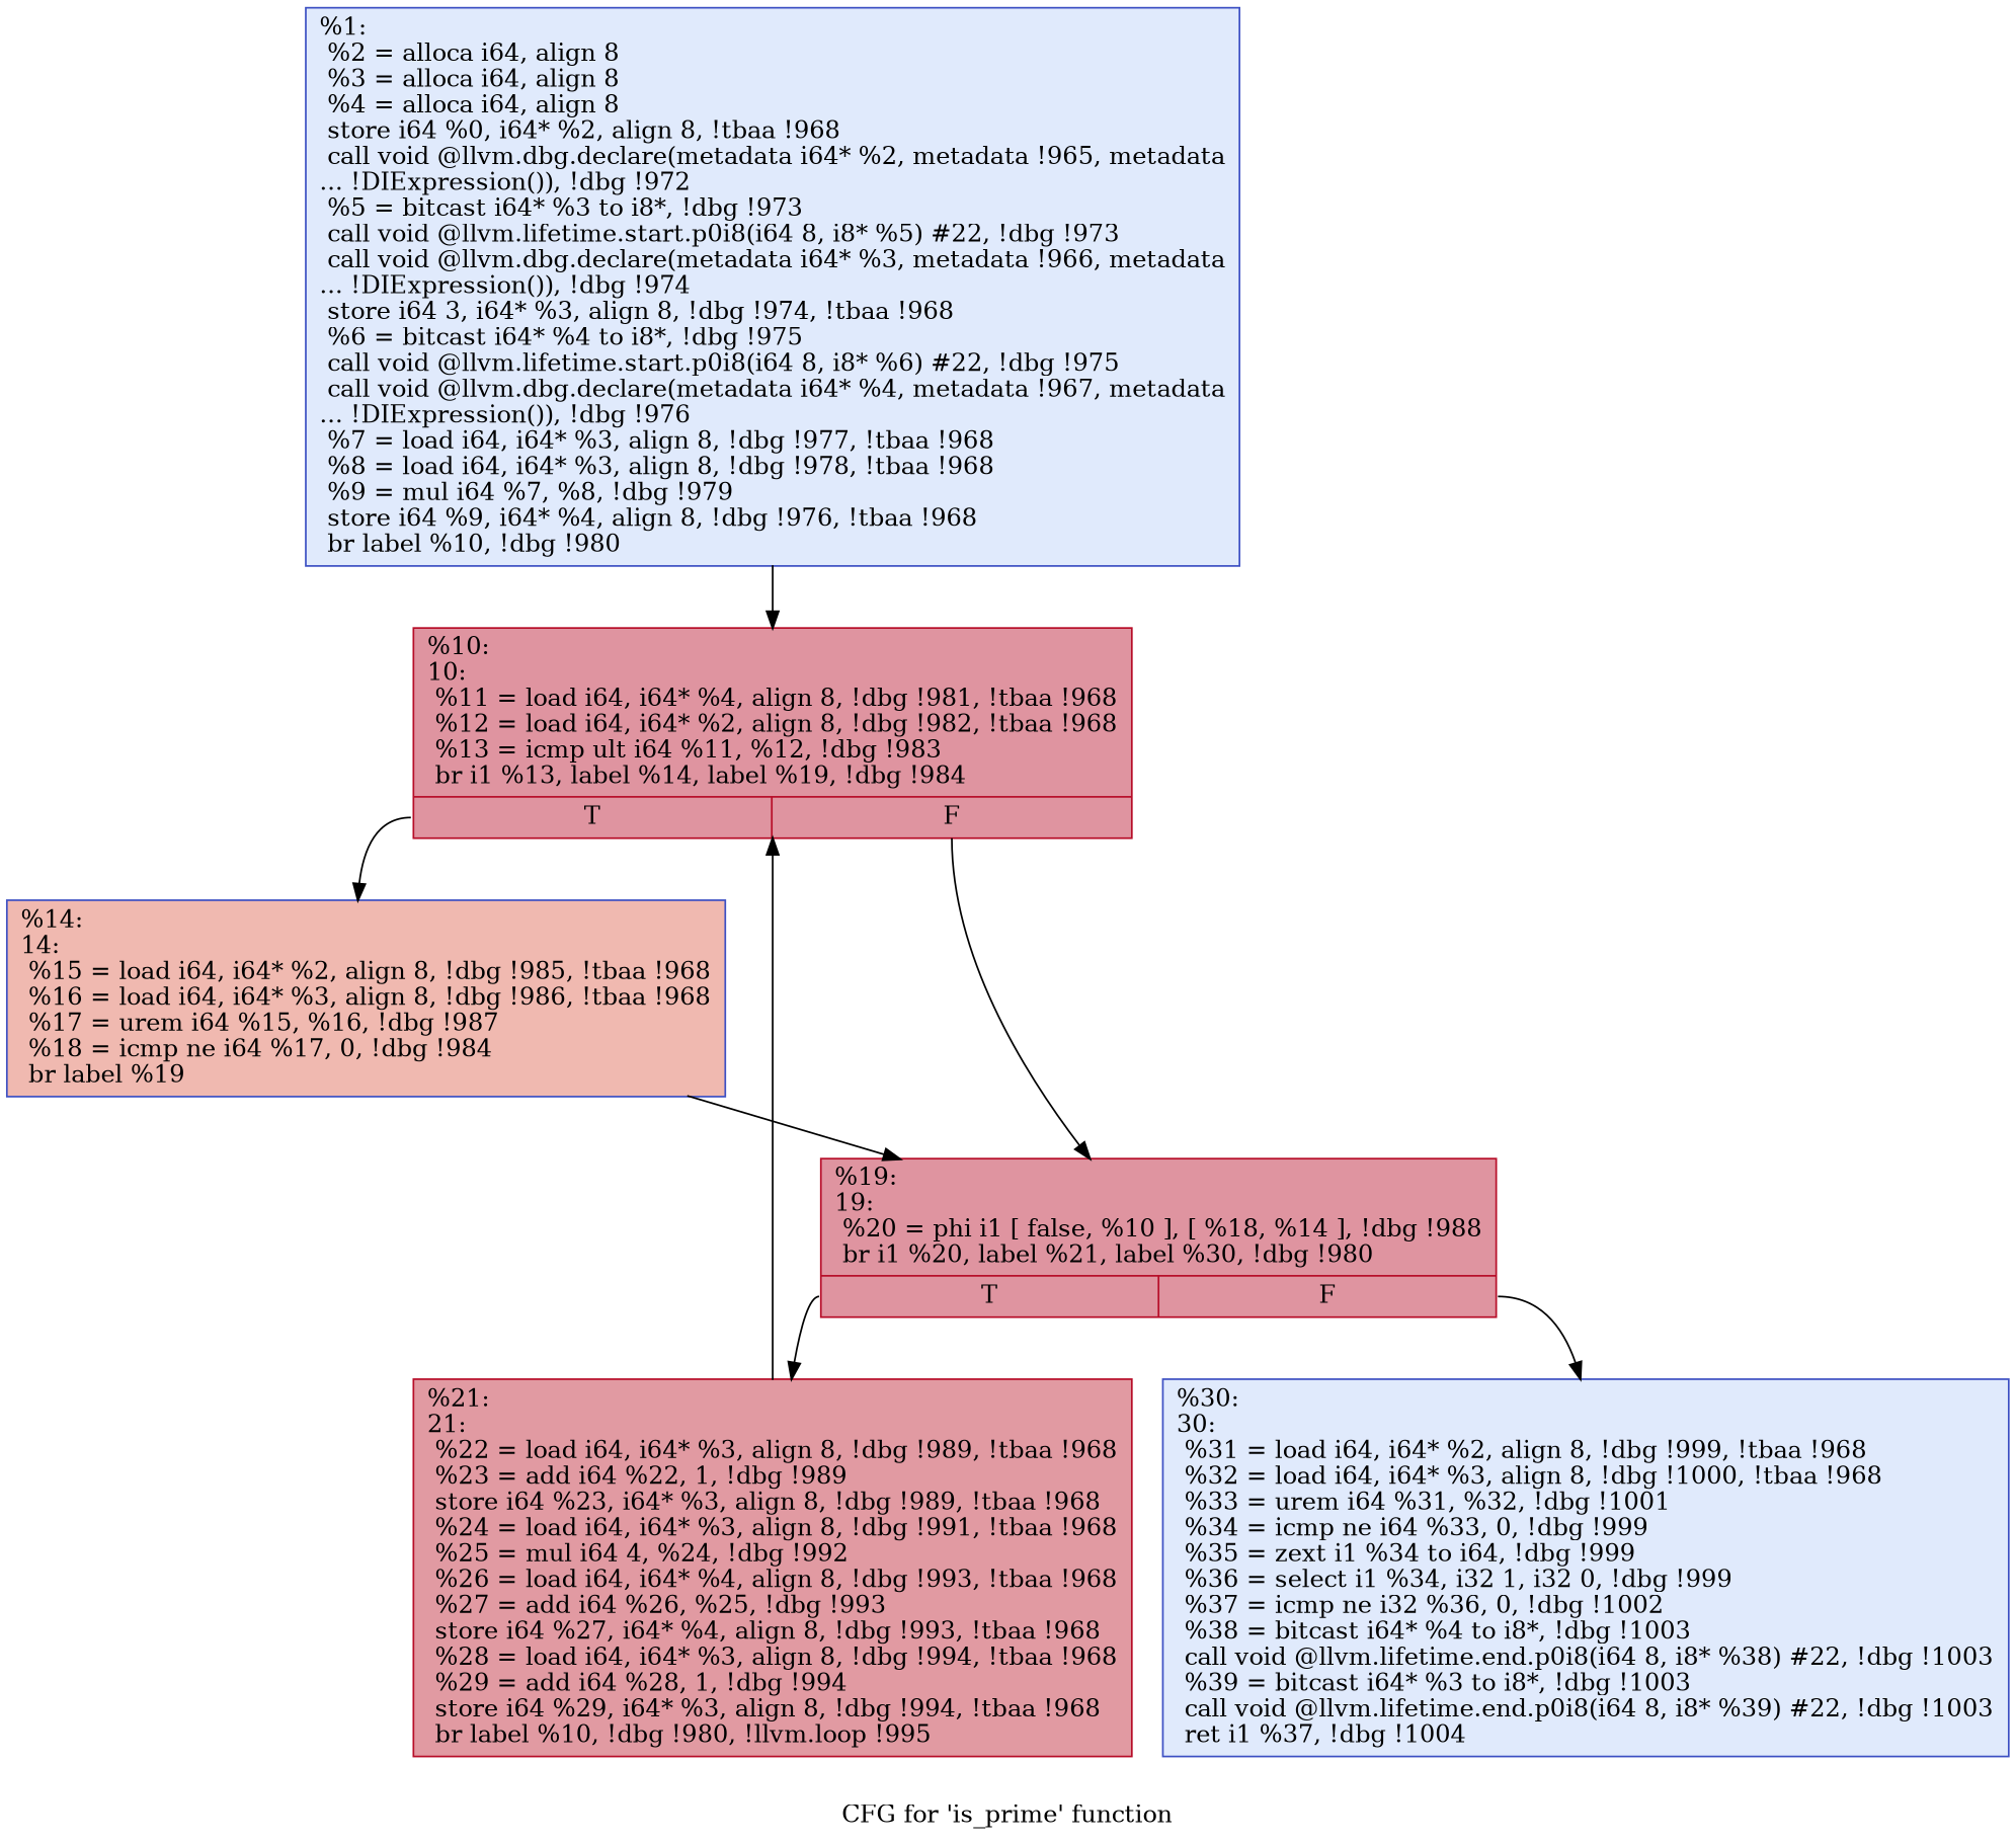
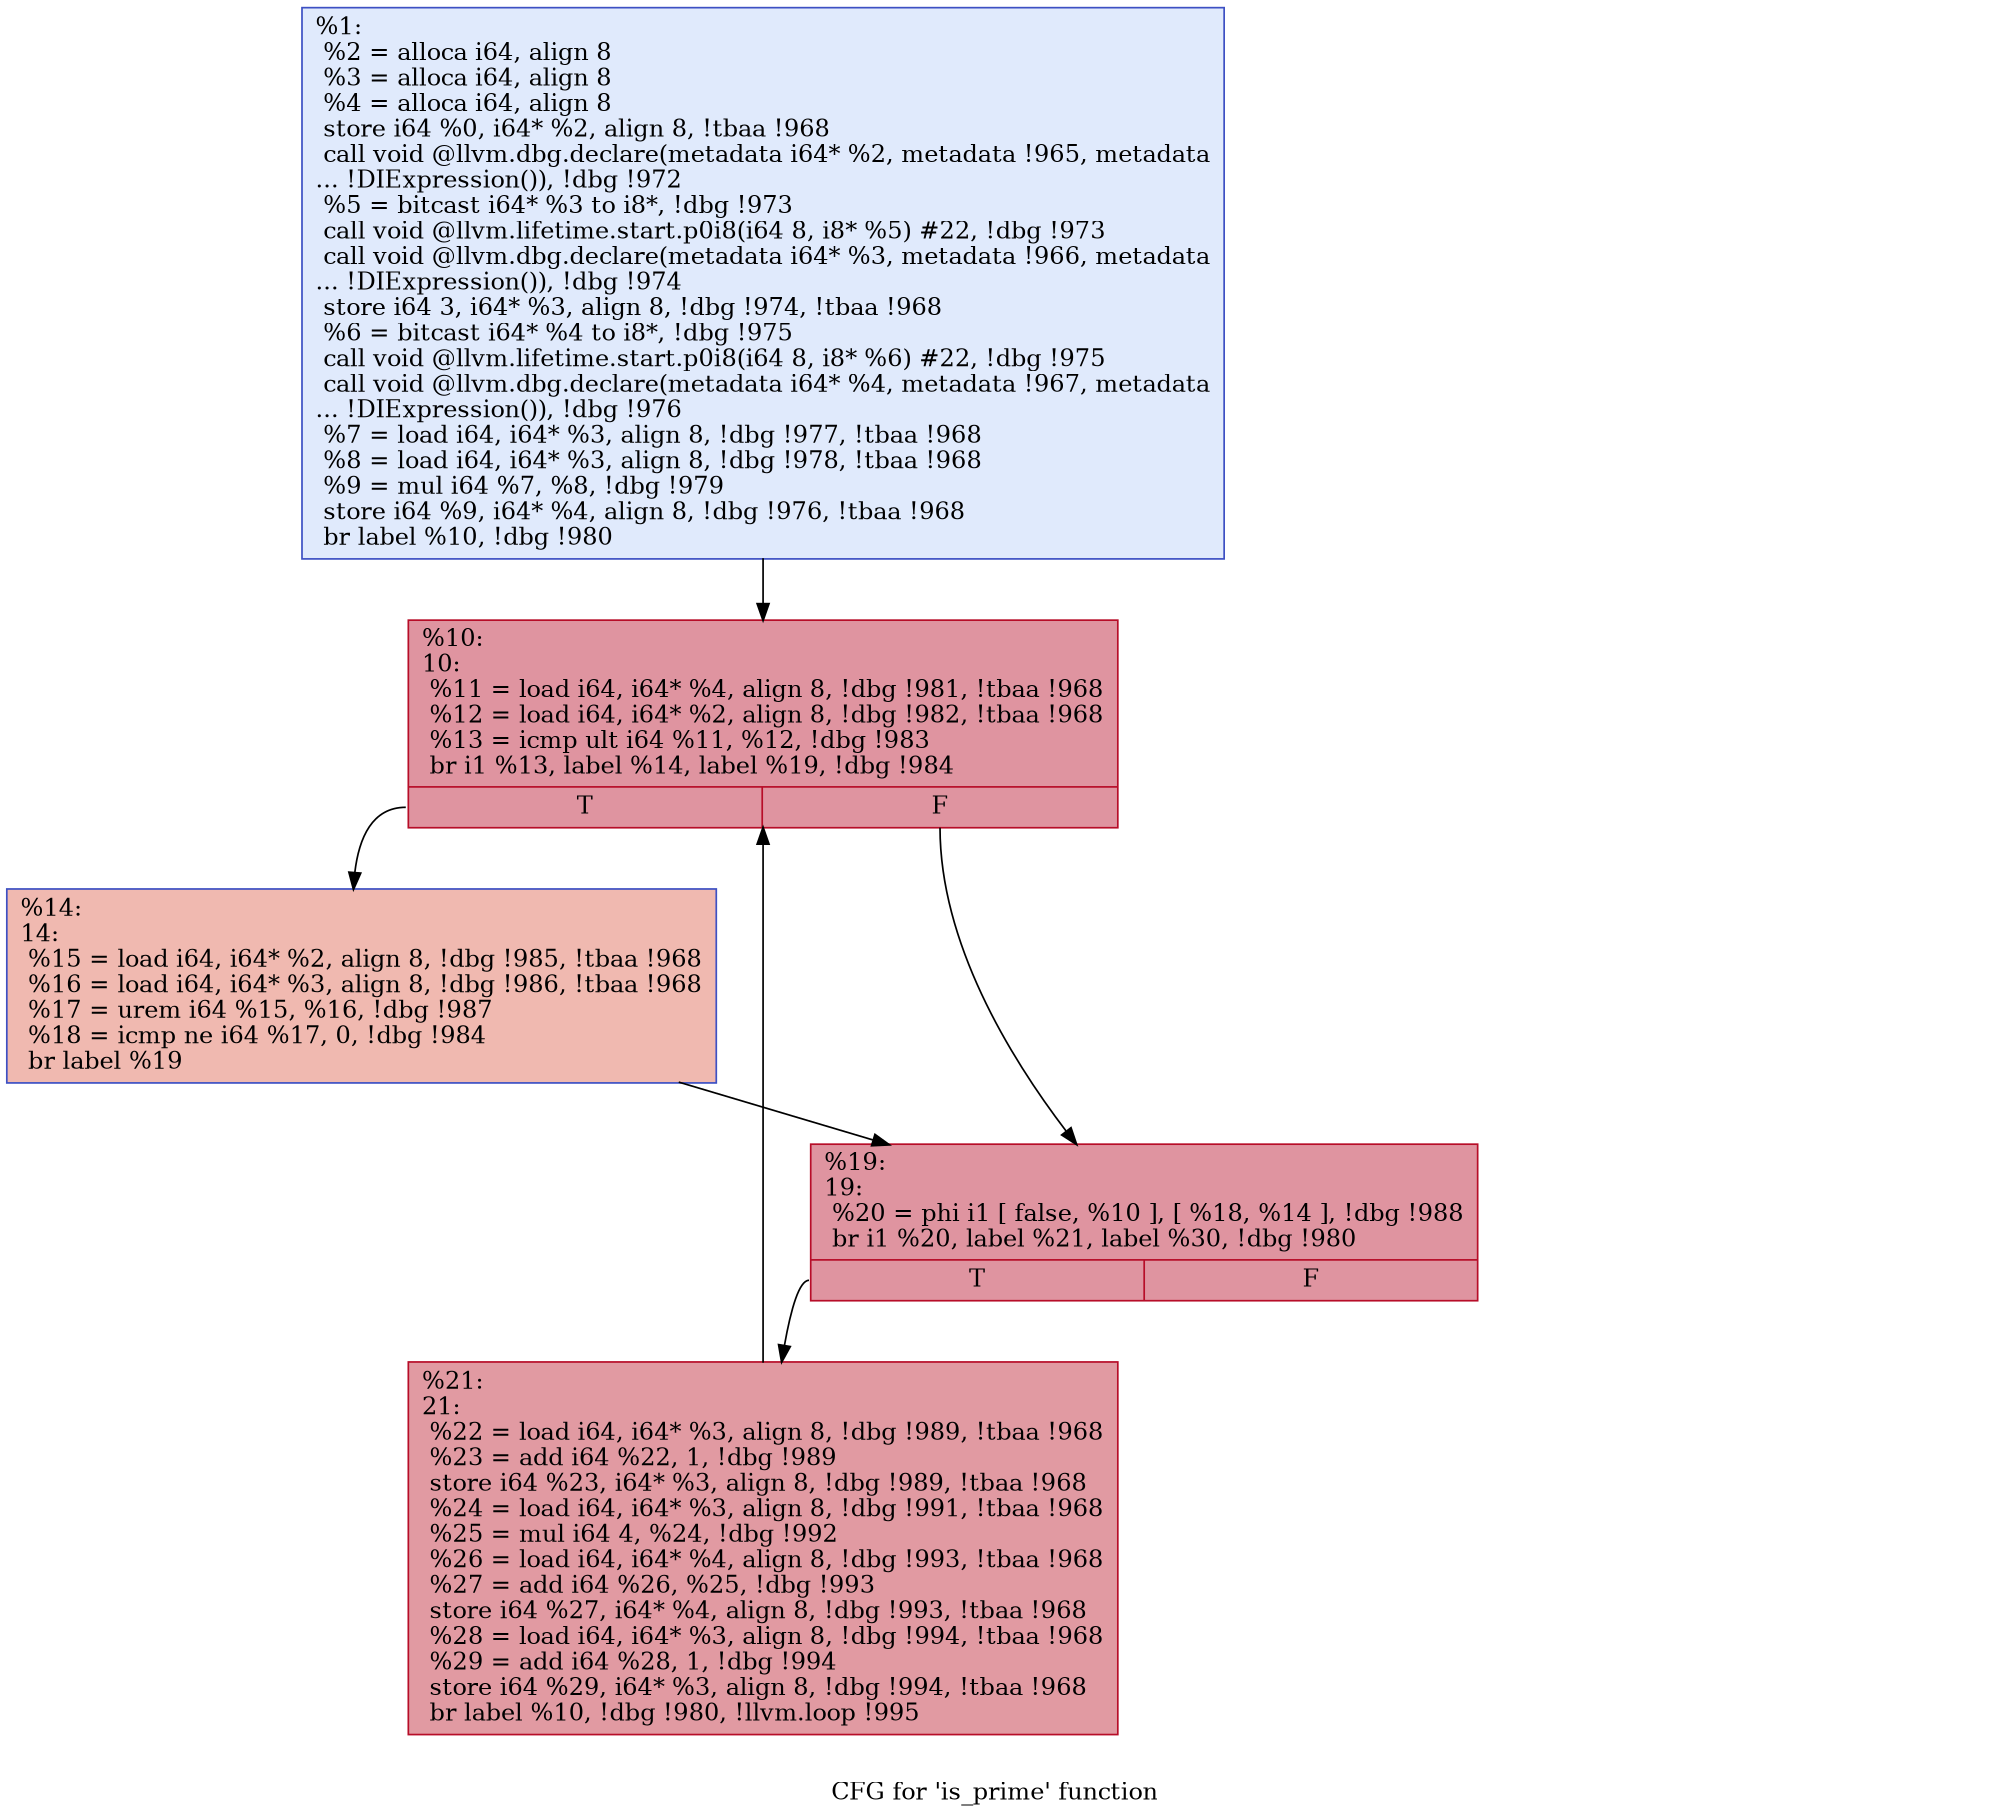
  digraph {
    label="CFG for 'is_prime' function"
    node [color="#3d50c3ff" fillcolor="#b9d0f970" shape=record style=filled]
    n1 [label="{%1:\l  %2 = alloca i64, align 8\l  %3 = alloca i64, align 8\l  %4 = alloca i64, align 8\l  store i64 %0, i64* %2, align 8, !tbaa !968\l  call void @llvm.dbg.declare(metadata i64* %2, metadata !965, metadata\l... !DIExpression()), !dbg !972\l  %5 = bitcast i64* %3 to i8*, !dbg !973\l  call void @llvm.lifetime.start.p0i8(i64 8, i8* %5) #22, !dbg !973\l  call void @llvm.dbg.declare(metadata i64* %3, metadata !966, metadata\l... !DIExpression()), !dbg !974\l  store i64 3, i64* %3, align 8, !dbg !974, !tbaa !968\l  %6 = bitcast i64* %4 to i8*, !dbg !975\l  call void @llvm.lifetime.start.p0i8(i64 8, i8* %6) #22, !dbg !975\l  call void @llvm.dbg.declare(metadata i64* %4, metadata !967, metadata\l... !DIExpression()), !dbg !976\l  %7 = load i64, i64* %3, align 8, !dbg !977, !tbaa !968\l  %8 = load i64, i64* %3, align 8, !dbg !978, !tbaa !968\l  %9 = mul i64 %7, %8, !dbg !979\l  store i64 %9, i64* %4, align 8, !dbg !976, !tbaa !968\l  br label %10, !dbg !980\l}"]
    n2 [color="#b70d28ff" fillcolor="#b70d2870" label="{%10:\l10:                                               \l  %11 = load i64, i64* %4, align 8, !dbg !981, !tbaa !968\l  %12 = load i64, i64* %2, align 8, !dbg !982, !tbaa !968\l  %13 = icmp ult i64 %11, %12, !dbg !983\l  br i1 %13, label %14, label %19, !dbg !984\l|{<s0>T|<s1>F}}"]
    n3 [fillcolor="#de614d70" label="{%14:\l14:                                               \l  %15 = load i64, i64* %2, align 8, !dbg !985, !tbaa !968\l  %16 = load i64, i64* %3, align 8, !dbg !986, !tbaa !968\l  %17 = urem i64 %15, %16, !dbg !987\l  %18 = icmp ne i64 %17, 0, !dbg !984\l  br label %19\l}"]
    n4 [color="#b70d28ff" fillcolor="#b70d2870" label="{%19:\l19:                                               \l  %20 = phi i1 [ false, %10 ], [ %18, %14 ], !dbg !988\l  br i1 %20, label %21, label %30, !dbg !980\l|{<s0>T|<s1>F}}"]
    n5 [color="#b70d28ff" fillcolor="#bb1b2c70" label="{%21:\l21:                                               \l  %22 = load i64, i64* %3, align 8, !dbg !989, !tbaa !968\l  %23 = add i64 %22, 1, !dbg !989\l  store i64 %23, i64* %3, align 8, !dbg !989, !tbaa !968\l  %24 = load i64, i64* %3, align 8, !dbg !991, !tbaa !968\l  %25 = mul i64 4, %24, !dbg !992\l  %26 = load i64, i64* %4, align 8, !dbg !993, !tbaa !968\l  %27 = add i64 %26, %25, !dbg !993\l  store i64 %27, i64* %4, align 8, !dbg !993, !tbaa !968\l  %28 = load i64, i64* %3, align 8, !dbg !994, !tbaa !968\l  %29 = add i64 %28, 1, !dbg !994\l  store i64 %29, i64* %3, align 8, !dbg !994, !tbaa !968\l  br label %10, !dbg !980, !llvm.loop !995\l}"]
-   n6 [label="{%30:\l30:                                               \l  %31 = load i64, i64* %2, align 8, !dbg !999, !tbaa !968\l  %32 = load i64, i64* %3, align 8, !dbg !1000, !tbaa !968\l  %33 = urem i64 %31, %32, !dbg !1001\l  %34 = icmp ne i64 %33, 0, !dbg !999\l  %35 = zext i1 %34 to i64, !dbg !999\l  %36 = select i1 %34, i32 1, i32 0, !dbg !999\l  %37 = icmp ne i32 %36, 0, !dbg !1002\l  %38 = bitcast i64* %4 to i8*, !dbg !1003\l  call void @llvm.lifetime.end.p0i8(i64 8, i8* %38) #22, !dbg !1003\l  %39 = bitcast i64* %3 to i8*, !dbg !1003\l  call void @llvm.lifetime.end.p0i8(i64 8, i8* %39) #22, !dbg !1003\l  ret i1 %37, !dbg !1004\l}"]
    n1 -> n2
    n2 -> n3 [tailport=s0]
    n2 -> n4 [tailport=s1]
    n3 -> n4
    n4 -> n5 [tailport=s0]
-   n4 -> n6 [tailport=s1]
    n5 -> n2
  }
